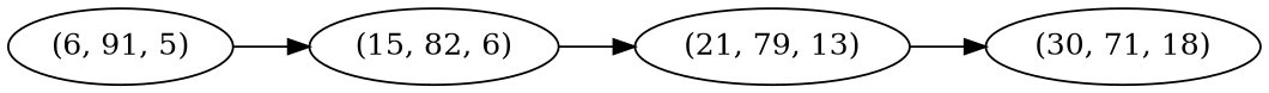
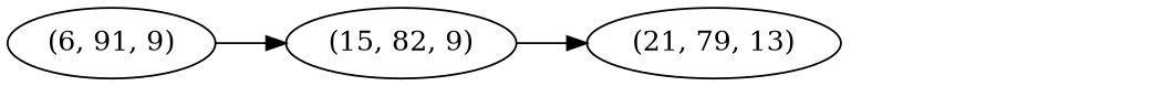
  digraph {
    rankdir=LR
-   "(6, 91, 5)"
-   "(15, 82, 9)" [label="(15, 82, 6)"]
+   "(6, 91, 5)" [label="(6, 91, 9)"]
+   "(15, 82, 9)"
    n3 [label="(21, 79, 13)"]
-   "(30, 71, 18)"
    "(6, 91, 5)" -> "(15, 82, 9)"
    "(15, 82, 9)" -> n3
-   n3 -> "(30, 71, 18)"
  }
